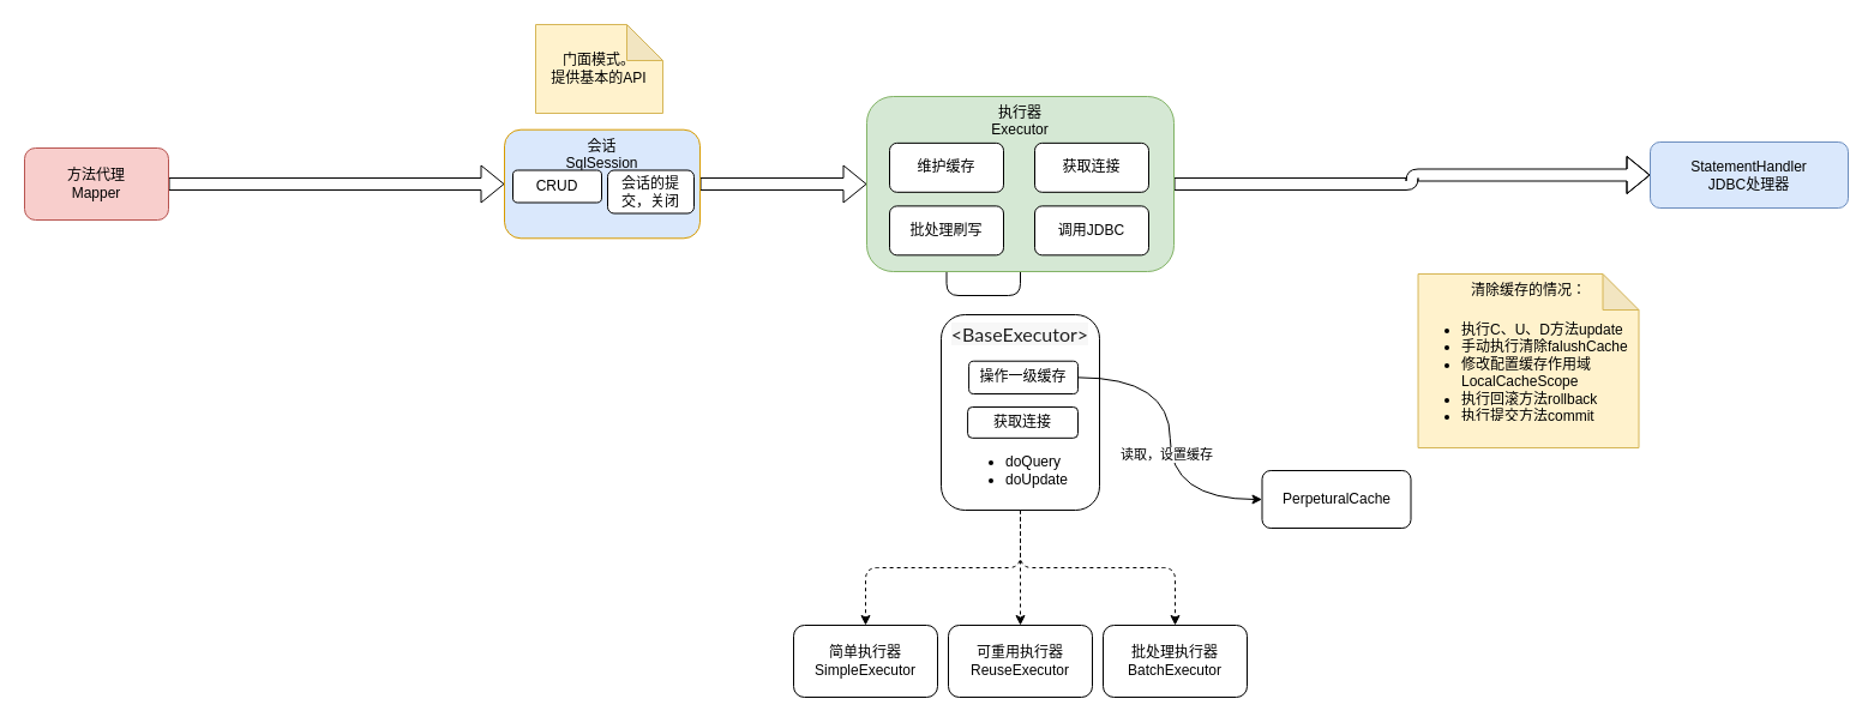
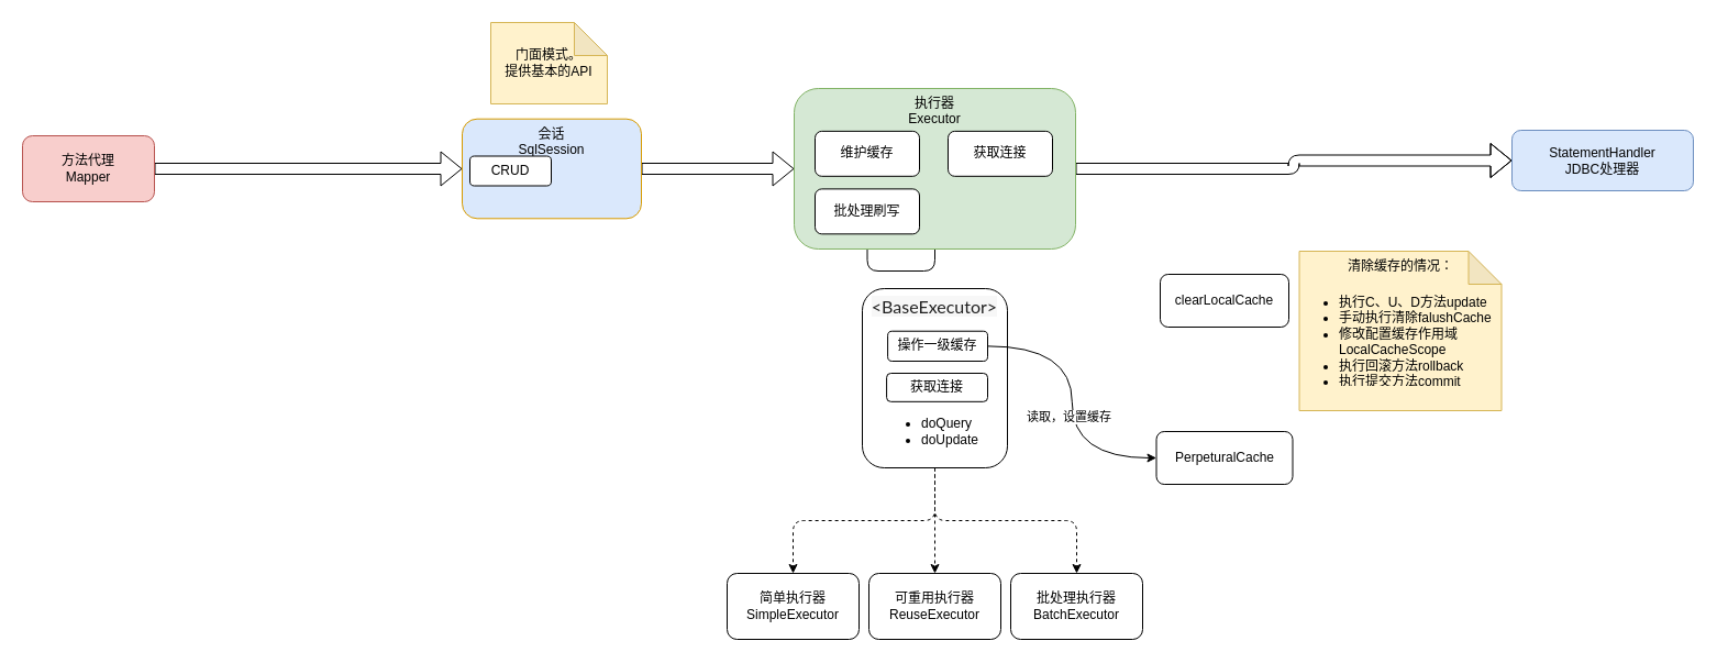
  <mxCell id="0" />
  <mxCell id="1" parent="0" />
  <mxCell id="2" style="rounded=1;orthogonalLoop=1;jettySize=auto;html=1;exitX=1;exitY=0.5;exitDx=0;exitDy=0;entryX=0;entryY=0.5;entryDx=0;entryDy=0;shape=flexArrow;" edge="1" parent="1" source="27" target="30"><mxGeometry relative="1" as="geometry" /></mxCell>
  <mxCell id="3" style="rounded=1;orthogonalLoop=1;jettySize=auto;html=1;exitX=1;exitY=0.5;exitDx=0;exitDy=0;entryX=0;entryY=0.5;entryDx=0;entryDy=0;shape=flexArrow;" edge="1" parent="1" source="4" target="27"><mxGeometry relative="1" as="geometry" /></mxCell>
  <mxCell id="4" value="方法代理&lt;br&gt;Mapper" style="rounded=1;whiteSpace=wrap;html=1;fillColor=#f8cecc;strokeColor=#b85450;" vertex="1" parent="1"><mxGeometry x="20" y="123" width="120" height="60" as="geometry" /></mxCell>
  <mxCell id="5" style="edgeStyle=orthogonalEdgeStyle;rounded=1;orthogonalLoop=1;jettySize=auto;html=1;exitX=0.5;exitY=1;exitDx=0;exitDy=0;entryX=0.5;entryY=0;entryDx=0;entryDy=0;dashed=1;" edge="1" parent="1" source="16" target="6"><mxGeometry relative="1" as="geometry"><mxPoint x="731.647" y="301.412" as="targetPoint" /></mxGeometry></mxCell>
  <mxCell id="6" value="简单执行器&lt;br&gt;SimpleExecutor" style="rounded=1;whiteSpace=wrap;html=1;" vertex="1" parent="1"><mxGeometry x="661" y="521" width="120" height="60" as="geometry" /></mxCell>
  <mxCell id="7" style="edgeStyle=orthogonalEdgeStyle;rounded=1;orthogonalLoop=1;jettySize=auto;html=1;exitX=0.5;exitY=1;exitDx=0;exitDy=0;entryX=0.5;entryY=0;entryDx=0;entryDy=0;dashed=1;" edge="1" parent="1" source="16" target="13"><mxGeometry relative="1" as="geometry" /></mxCell>
  <mxCell id="8" value="可重用执行器&lt;br&gt;ReuseExecutor" style="rounded=1;whiteSpace=wrap;html=1;" vertex="1" parent="1"><mxGeometry x="790" y="521" width="120" height="60" as="geometry" /></mxCell>
  <mxCell id="9" style="edgeStyle=orthogonalEdgeStyle;rounded=1;orthogonalLoop=1;jettySize=auto;html=1;exitX=0.5;exitY=1;exitDx=0;exitDy=0;" edge="1" parent="1" source="30" target="33"><mxGeometry relative="1" as="geometry" /></mxCell>
  <mxCell id="10" style="edgeStyle=orthogonalEdgeStyle;rounded=1;orthogonalLoop=1;jettySize=auto;html=1;exitX=0.5;exitY=1;exitDx=0;exitDy=0;entryX=0.5;entryY=0;entryDx=0;entryDy=0;dashed=1;" edge="1" parent="1" source="16" target="8"><mxGeometry relative="1" as="geometry" /></mxCell>
  <mxCell id="11" value="StatementHandler&lt;br&gt;JDBC处理器" style="rounded=1;whiteSpace=wrap;html=1;verticalAlign=middle;fillColor=#dae8fc;strokeColor=#6c8ebf;" vertex="1" parent="1"><mxGeometry x="1375" y="118" width="165" height="55" as="geometry" /></mxCell>
  <mxCell id="12" value="" style="edgeStyle=orthogonalEdgeStyle;rounded=1;orthogonalLoop=1;jettySize=auto;html=1;shape=flexArrow;" edge="1" parent="1" source="30" target="11"><mxGeometry relative="1" as="geometry" /></mxCell>
  <mxCell id="13" value="批处理执行器&lt;br&gt;BatchExecutor" style="rounded=1;whiteSpace=wrap;html=1;" vertex="1" parent="1"><mxGeometry x="919" y="521" width="120" height="60" as="geometry" /></mxCell>
  <mxCell id="14" value="门面模式。&lt;br&gt;提供基本的API" style="shape=note;whiteSpace=wrap;html=1;backgroundOutline=1;darkOpacity=0.05;fillColor=#fff2cc;strokeColor=#d6b656;" vertex="1" parent="1"><mxGeometry x="446" y="20" width="106" height="74" as="geometry" /></mxCell>
  <mxCell id="15" value="" style="group" vertex="1" connectable="0" parent="1"><mxGeometry x="784" y="262" width="132" height="170" as="geometry" /></mxCell>
  <mxCell id="16" value="&lt;span style=&quot;box-sizing: inherit ; color: rgba(0 , 0 , 0 , 0.87) ; font-family: &amp;#34;lato&amp;#34; , &amp;#34;helvetica neue&amp;#34; , &amp;#34;arial&amp;#34; , &amp;#34;helvetica&amp;#34; , sans-serif ; font-size: 16px ; background-color: rgb(247 , 247 , 247)&quot;&gt;&amp;lt;BaseExecutor&amp;gt;&lt;br&gt;&lt;br&gt;&lt;/span&gt;" style="rounded=1;whiteSpace=wrap;html=1;fontStyle=0;verticalAlign=top;" vertex="1" parent="15"><mxGeometry width="132" height="163" as="geometry" /></mxCell>
  <mxCell id="17" value="操作一级缓存" style="rounded=1;whiteSpace=wrap;html=1;" vertex="1" parent="15"><mxGeometry x="23.1" y="38.71" width="90.9" height="27.29" as="geometry" /></mxCell>
  <mxCell id="18" value="获取连接" style="rounded=1;whiteSpace=wrap;html=1;" vertex="1" parent="15"><mxGeometry x="22.1" y="77" width="91.9" height="25.84" as="geometry" /></mxCell>
  <mxCell id="19" value="&lt;ul&gt;&lt;li&gt;doQuery&lt;/li&gt;&lt;li&gt;doUpdate&lt;/li&gt;&lt;/ul&gt;" style="text;strokeColor=none;fillColor=none;html=1;whiteSpace=wrap;verticalAlign=middle;overflow=hidden;" vertex="1" parent="15"><mxGeometry x="12" y="90" width="100" height="80" as="geometry" /></mxCell>
  <mxCell id="20" style="edgeStyle=orthogonalEdgeStyle;rounded=1;orthogonalLoop=1;jettySize=auto;html=1;exitX=1;exitY=0.5;exitDx=0;exitDy=0;curved=1;entryX=0;entryY=0.5;entryDx=0;entryDy=0;" edge="1" parent="1" source="17" target="22"><mxGeometry relative="1" as="geometry"><mxPoint x="1180" y="409" as="targetPoint" /></mxGeometry></mxCell>
  <mxCell id="21" value="读取，设置缓存" style="edgeLabel;html=1;align=center;verticalAlign=middle;resizable=0;points=[];" vertex="1" connectable="0" parent="20"><mxGeometry x="0.378" y="-27" relative="1" as="geometry"><mxPoint x="24.17" y="-35.17" as="offset" /></mxGeometry></mxCell>
  <mxCell id="22" value="PerpeturalCache" style="rounded=1;whiteSpace=wrap;html=1;" vertex="1" parent="1"><mxGeometry x="1051.5" y="392" width="124" height="48" as="geometry" /></mxCell>
+ <mxCell id="23" value="clearLocalCache" style="rounded=1;whiteSpace=wrap;html=1;" vertex="1" parent="1"><mxGeometry x="1055" y="249" width="117" height="48" as="geometry" /></mxCell>
  <mxCell id="24" value="" style="group" vertex="1" connectable="0" parent="1"><mxGeometry x="1175.5" y="228" width="190" height="145" as="geometry" /></mxCell>
  <mxCell id="25" value="清除缓存的情况：&lt;br&gt;" style="shape=note;whiteSpace=wrap;html=1;backgroundOutline=1;darkOpacity=0.05;fillColor=#fff2cc;strokeColor=#d6b656;verticalAlign=top;" vertex="1" parent="24"><mxGeometry x="6.04" width="183.96" height="145" as="geometry" /></mxCell>
  <mxCell id="26" value="&lt;ul&gt;&lt;li&gt;执行C、U、D方法update&lt;/li&gt;&lt;li&gt;手动执行清除falushCache&lt;/li&gt;&lt;li&gt;修改配置缓存作用域LocalCacheScope&lt;/li&gt;&lt;li&gt;执行回滚方法rollback&lt;/li&gt;&lt;li&gt;执行提交方法commit&lt;/li&gt;&lt;/ul&gt;" style="text;strokeColor=none;fillColor=none;html=1;whiteSpace=wrap;verticalAlign=middle;overflow=hidden;" vertex="1" parent="24"><mxGeometry y="25" width="186" height="99" as="geometry" /></mxCell>
  <mxCell id="27" value="会话&lt;br&gt;SqlSession" style="rounded=1;whiteSpace=wrap;html=1;verticalAlign=top;fillColor=#dae8fc;strokeColor=#d79b00;" vertex="1" parent="1"><mxGeometry x="420" y="107.69" width="163" height="90.62" as="geometry" /></mxCell>
  <mxCell id="28" value="CRUD" style="rounded=1;whiteSpace=wrap;html=1;" vertex="1" parent="1"><mxGeometry x="427" y="141.5" width="74" height="27" as="geometry" /></mxCell>
- <mxCell id="29" value="会话的提交，关闭" style="rounded=1;whiteSpace=wrap;html=1;" vertex="1" parent="1"><mxGeometry x="506" y="141.5" width="72" height="36" as="geometry" /></mxCell>
  <mxCell id="30" value="执行器&lt;br&gt;Executor" style="rounded=1;whiteSpace=wrap;html=1;verticalAlign=top;fillColor=#d5e8d4;strokeColor=#82b366;" vertex="1" parent="1"><mxGeometry x="722" y="80" width="256" height="146" as="geometry" /></mxCell>
  <mxCell id="31" value="维护缓存" style="rounded=1;whiteSpace=wrap;html=1;" vertex="1" parent="1"><mxGeometry x="741" y="118.863" width="95" height="40.964" as="geometry" /></mxCell>
  <mxCell id="32" value="获取连接" style="rounded=1;whiteSpace=wrap;html=1;" vertex="1" parent="1"><mxGeometry x="862" y="118.863" width="95" height="40.964" as="geometry" /></mxCell>
  <mxCell id="33" value="批处理刷写" style="rounded=1;whiteSpace=wrap;html=1;" vertex="1" parent="1"><mxGeometry x="741" y="171.381" width="95" height="40.964" as="geometry" /></mxCell>
- <mxCell id="34" value="调用JDBC" style="rounded=1;whiteSpace=wrap;html=1;" vertex="1" parent="1"><mxGeometry x="862" y="171.381" width="95" height="40.964" as="geometry" /></mxCell>
